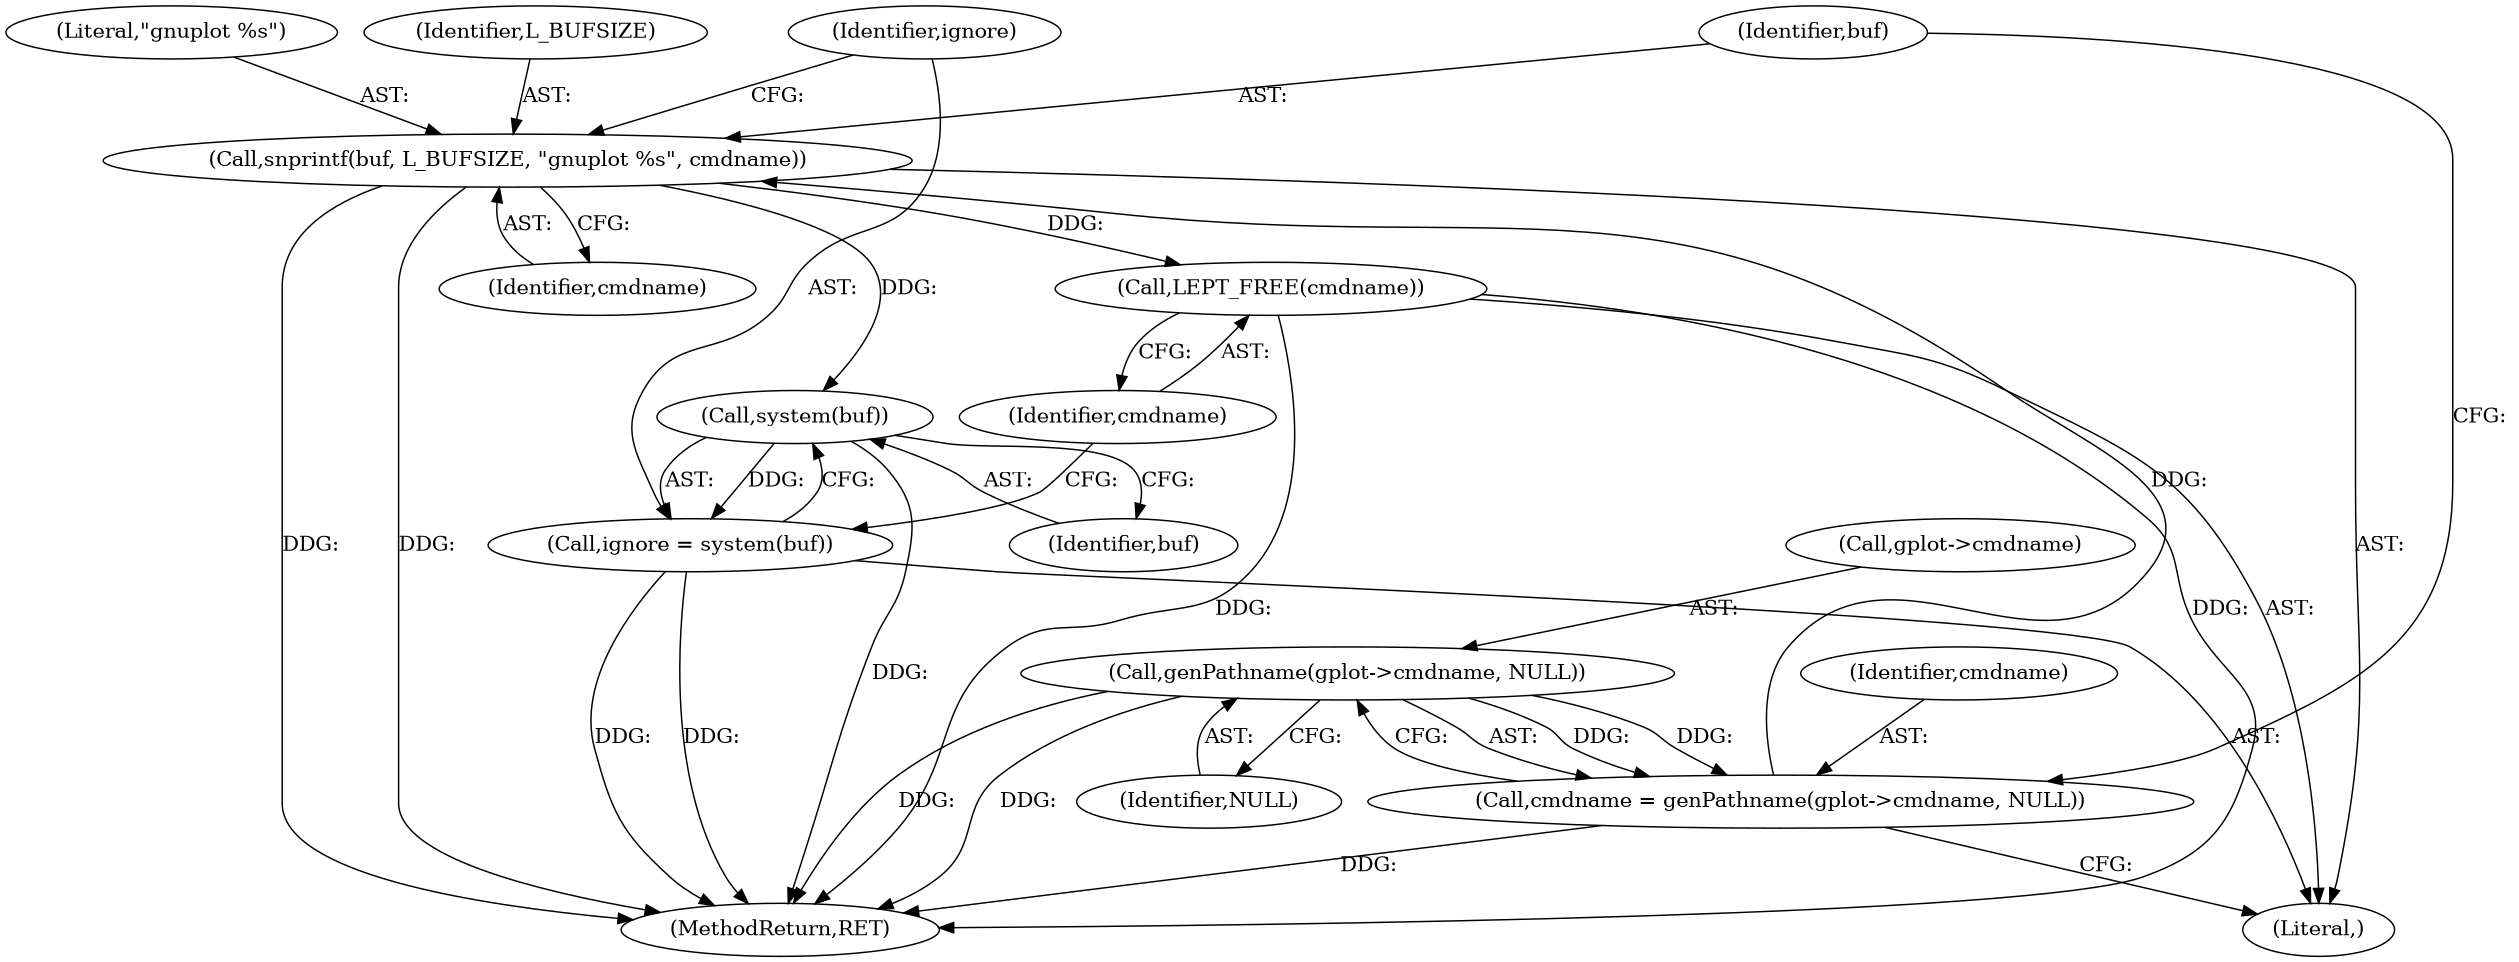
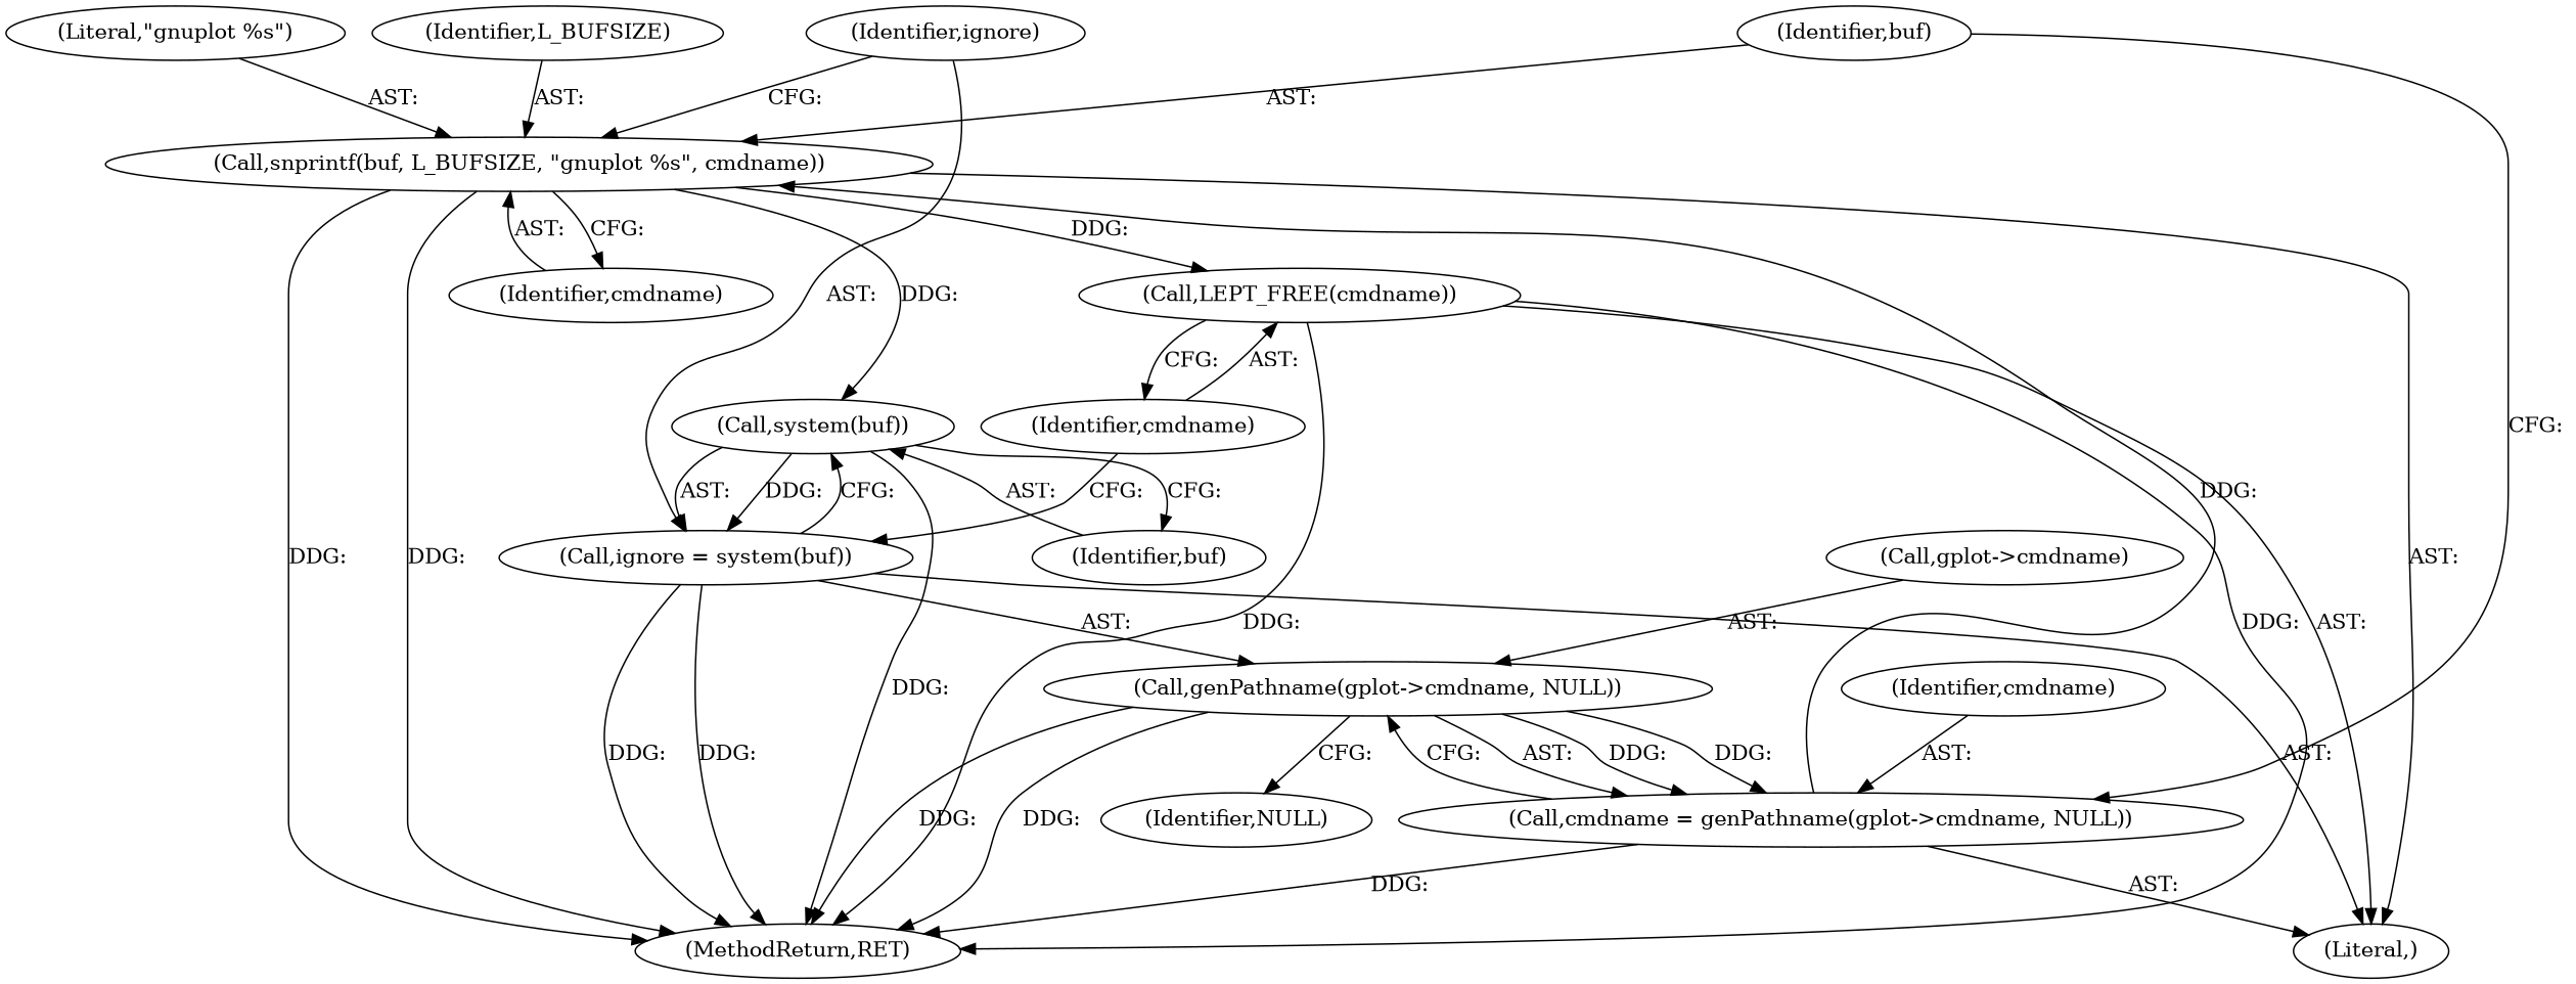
  digraph {
    n1 [label="(Call,snprintf(buf, L_BUFSIZE, \"gnuplot %s\", cmdname))"]
    n2 [label="(Call,system(buf))"]
    n3 [label="(Call,LEPT_FREE(cmdname))"]
    n4 [label="(Identifier,cmdname)"]
    n5 [label="(MethodReturn,RET)"]
    n6 [label="(Literal,)"]
    n7 [label="(Call,ignore = system(buf))"]
    n8 [label="(Identifier,buf)"]
    n9 [label="(Identifier,cmdname)"]
    n10 [label="(Call,cmdname = genPathname(gplot->cmdname, NULL))"]
    n11 [label="(Call,genPathname(gplot->cmdname, NULL))"]
    n12 [label="(Identifier,NULL)"]
    n13 [label="(Call,gplot->cmdname)"]
    n14 [label="(Identifier,buf)"]
    n15 [label="(Identifier,ignore)"]
    n16 [label="(Literal,\"gnuplot %s\")"]
    n17 [label="(Identifier,cmdname)"]
    n18 [label="(Identifier,L_BUFSIZE)"]
    n1 -> n2 [label="DDG: "]
    n1 -> n3 [label="DDG: "]
    n1 -> n4 [label="CFG: "]
    n1 -> n5 [label="DDG: "]
    n1 -> n5 [label="DDG: "]
    n1 -> n6 [label="AST: "]
    n2 -> n5 [label="DDG: "]
    n2 -> n7 [label="AST: "]
    n2 -> n7 [label="DDG: "]
    n2 -> n8 [label="CFG: "]
    n3 -> n5 [label="DDG: "]
    n3 -> n5 [label="DDG: "]
    n3 -> n6 [label="AST: "]
    n3 -> n9 [label="CFG: "]
    n4 -> n1 [label="AST: "]
    n7 -> n2 [label="CFG: "]
    n7 -> n5 [label="DDG: "]
    n7 -> n5 [label="DDG: "]
    n7 -> n6 [label="AST: "]
    n8 -> n2 [label="AST: "]
    n9 -> n3 [label="AST: "]
    n9 -> n7 [label="CFG: "]
    n10 -> n1 [label="DDG: "]
    n10 -> n5 [label="DDG: "]
-   n10 -> n6 [label="CFG: "]
+   n10 -> n6 [label="AST: "]
    n10 -> n11 [label="CFG: "]
    n11 -> n5 [label="DDG: "]
    n11 -> n5 [label="DDG: "]
    n11 -> n10 [label="AST: "]
    n11 -> n10 [label="DDG: "]
    n11 -> n10 [label="DDG: "]
    n11 -> n12 [label="CFG: "]
-   n12 -> n11 [label="AST: "]
+   n7 -> n11 [label="AST: "]
    n13 -> n11 [label="AST: "]
    n14 -> n1 [label="AST: "]
    n14 -> n10 [label="CFG: "]
    n15 -> n1 [label="CFG: "]
    n15 -> n7 [label="AST: "]
    n16 -> n1 [label="AST: "]
    n17 -> n10 [label="AST: "]
    n18 -> n1 [label="AST: "]
  }
